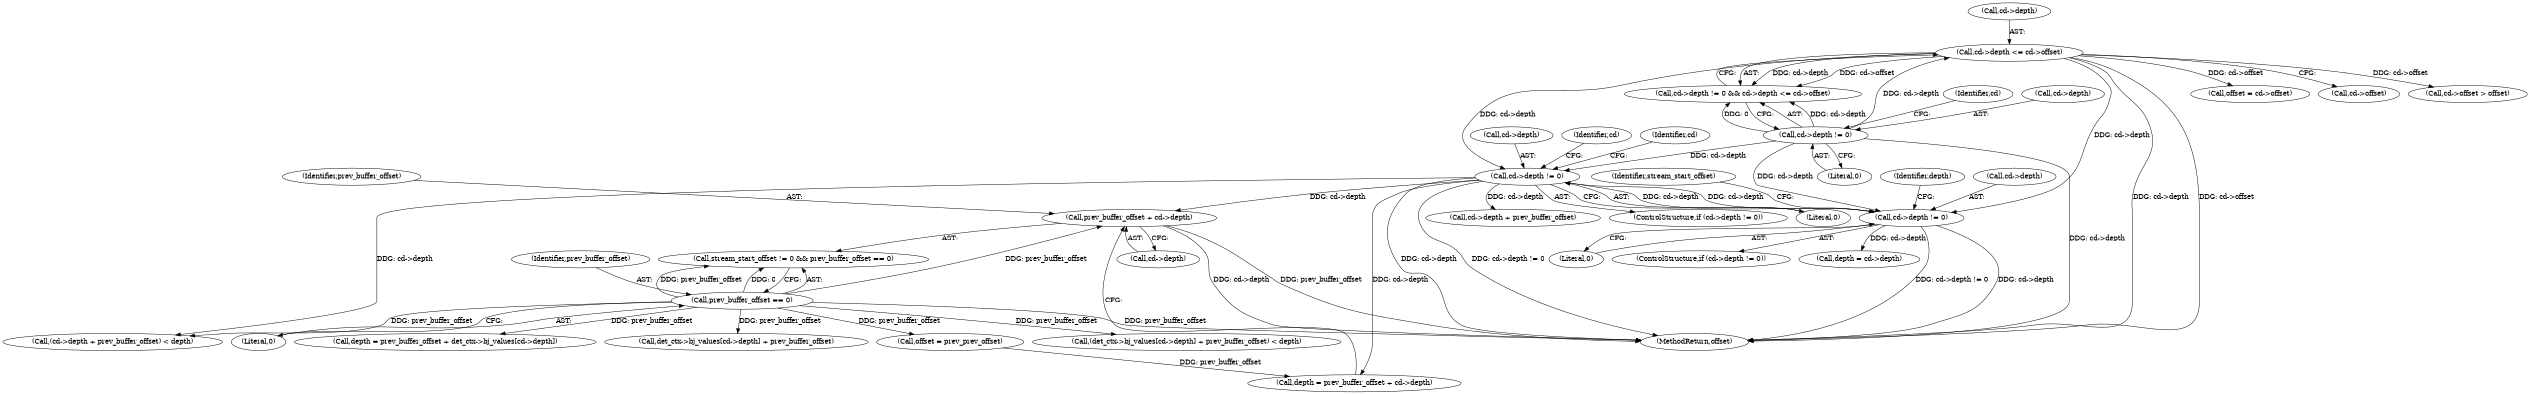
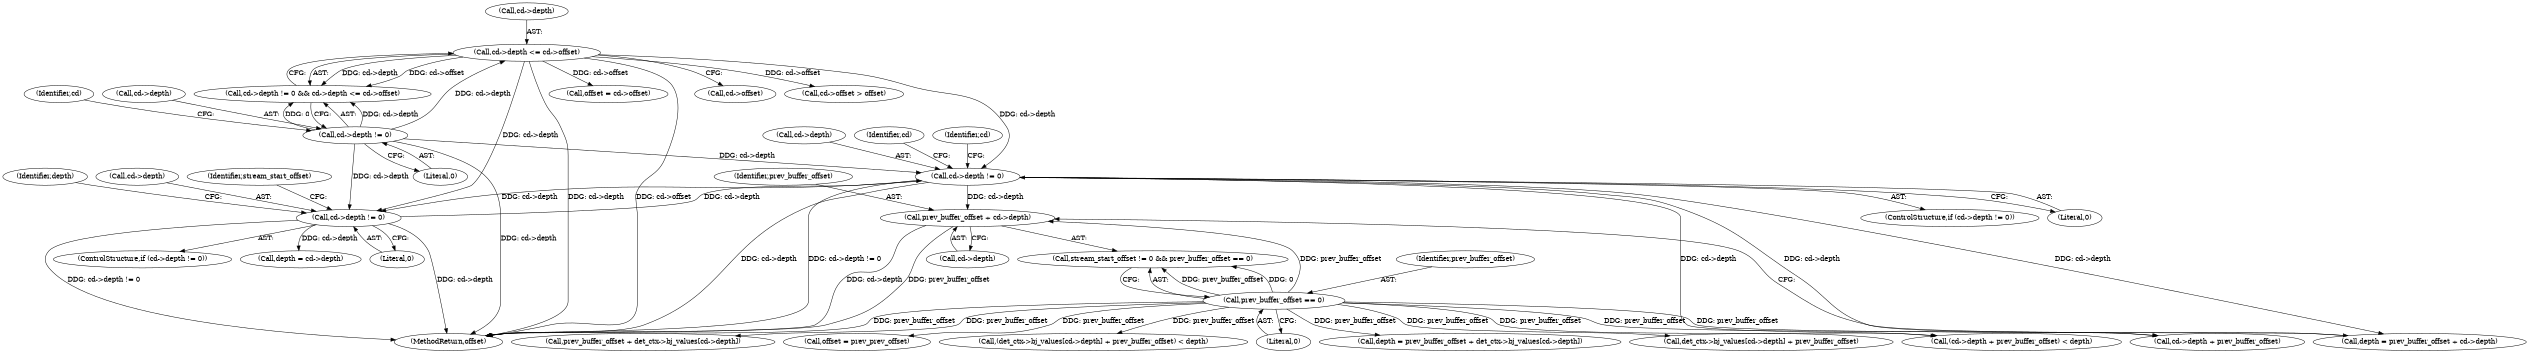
  digraph {
    n1 [label="(Call,prev_buffer_offset + cd->depth)"]
    n2 [label="(Call,cd->depth)"]
    n3 [label="(MethodReturn,offset)"]
    n4 [label="(Call,stream_start_offset != 0 && prev_buffer_offset == 0)"]
    n5 [label="(Call,depth = prev_buffer_offset + cd->depth)"]
    n6 [label="(Call,prev_buffer_offset == 0)"]
    n7 [label="(Call,(cd->depth + prev_buffer_offset) < depth)"]
+   n8 [label="(Call,prev_buffer_offset + det_ctx->bj_values[cd->depth])"]
    n9 [label="(Call,offset = prev_prev_offset)"]
    n10 [label="(Call,(det_ctx->bj_values[cd->depth] + prev_buffer_offset) < depth)"]
    n11 [label="(Call,cd->depth + prev_buffer_offset)"]
    n12 [label="(Literal,0)"]
    n13 [label="(Call,depth = prev_buffer_offset + det_ctx->bj_values[cd->depth])"]
    n14 [label="(Call,det_ctx->bj_values[cd->depth] + prev_buffer_offset)"]
    n15 [label="(Call,cd->depth != 0)"]
    n16 [label="(Call,cd->depth != 0)"]
    n17 [label="(ControlStructure,if (cd->depth != 0))"]
    n18 [label="(Literal,0)"]
    n19 [label="(Literal,0)"]
    n20 [label="(ControlStructure,if (cd->depth != 0))"]
    n21 [label="(Call,depth = cd->depth)"]
    n22 [label="(Call,cd->depth <= cd->offset)"]
    n23 [label="(Call,offset = cd->offset)"]
    n24 [label="(Call,cd->depth != 0 && cd->depth <= cd->offset)"]
    n25 [label="(Call,cd->offset)"]
    n26 [label="(Call,cd->offset > offset)"]
    n27 [label="(Call,cd->depth != 0)"]
    n28 [label="(Literal,0)"]
    n29 [label="(Identifier,prev_buffer_offset)"]
    n30 [label="(Identifier,cd)"]
    n31 [label="(Identifier,depth)"]
    n32 [label="(Call,cd->depth)"]
    n33 [label="(Call,cd->depth)"]
    n34 [label="(Identifier,cd)"]
    n35 [label="(Identifier,cd)"]
    n36 [label="(Call,cd->depth)"]
    n37 [label="(Identifier,prev_buffer_offset)"]
    n38 [label="(Identifier,stream_start_offset)"]
    n39 [label="(Call,cd->depth)"]
    n1 -> n2 [label="CFG: "]
    n1 -> n3 [label="DDG: cd->depth"]
    n1 -> n3 [label="DDG: prev_buffer_offset"]
    n1 -> n4 [label="AST: "]
    n2 -> n1 [label="AST: "]
    n4 -> n6 [label="CFG: "]
    n5 -> n1 [label="CFG: "]
    n6 -> n1 [label="DDG: prev_buffer_offset"]
    n6 -> n3 [label="DDG: prev_buffer_offset"]
    n6 -> n4 [label="AST: "]
    n6 -> n4 [label="DDG: prev_buffer_offset"]
    n6 -> n4 [label="DDG: 0"]
-   n9 -> n5 [label="DDG: prev_buffer_offset"]
+   n6 -> n5 [label="DDG: prev_buffer_offset"]
    n6 -> n7 [label="DDG: prev_buffer_offset"]
+   n6 -> n8 [label="DDG: prev_buffer_offset"]
    n6 -> n9 [label="DDG: prev_buffer_offset"]
    n6 -> n10 [label="DDG: prev_buffer_offset"]
+   n6 -> n11 [label="DDG: prev_buffer_offset"]
    n6 -> n12 [label="CFG: "]
    n6 -> n13 [label="DDG: prev_buffer_offset"]
    n6 -> n14 [label="DDG: prev_buffer_offset"]
    n12 -> n6 [label="AST: "]
    n15 -> n1 [label="DDG: cd->depth"]
    n15 -> n3 [label="DDG: cd->depth"]
    n15 -> n3 [label="DDG: cd->depth != 0"]
    n15 -> n5 [label="DDG: cd->depth"]
    n15 -> n7 [label="DDG: cd->depth"]
    n15 -> n11 [label="DDG: cd->depth"]
    n15 -> n16 [label="DDG: cd->depth"]
    n15 -> n17 [label="AST: "]
    n15 -> n18 [label="CFG: "]
    n16 -> n3 [label="DDG: cd->depth"]
    n16 -> n3 [label="DDG: cd->depth != 0"]
    n16 -> n15 [label="DDG: cd->depth"]
    n16 -> n19 [label="CFG: "]
    n16 -> n20 [label="AST: "]
    n16 -> n21 [label="DDG: cd->depth"]
    n18 -> n15 [label="AST: "]
    n19 -> n16 [label="AST: "]
    n22 -> n3 [label="DDG: cd->depth"]
    n22 -> n3 [label="DDG: cd->offset"]
    n22 -> n15 [label="DDG: cd->depth"]
    n22 -> n16 [label="DDG: cd->depth"]
    n22 -> n23 [label="DDG: cd->offset"]
    n22 -> n24 [label="AST: "]
    n22 -> n24 [label="DDG: cd->depth"]
    n22 -> n24 [label="DDG: cd->offset"]
    n22 -> n25 [label="CFG: "]
    n22 -> n26 [label="DDG: cd->offset"]
    n24 -> n22 [label="CFG: "]
    n24 -> n27 [label="CFG: "]
    n27 -> n3 [label="DDG: cd->depth"]
    n27 -> n15 [label="DDG: cd->depth"]
    n27 -> n16 [label="DDG: cd->depth"]
    n27 -> n22 [label="DDG: cd->depth"]
    n27 -> n24 [label="AST: "]
    n27 -> n24 [label="DDG: cd->depth"]
    n27 -> n24 [label="DDG: 0"]
    n27 -> n28 [label="CFG: "]
    n28 -> n27 [label="AST: "]
    n29 -> n6 [label="AST: "]
    n30 -> n27 [label="CFG: "]
    n31 -> n16 [label="CFG: "]
    n32 -> n16 [label="AST: "]
    n33 -> n15 [label="AST: "]
    n34 -> n15 [label="CFG: "]
    n35 -> n15 [label="CFG: "]
    n36 -> n22 [label="AST: "]
    n37 -> n1 [label="AST: "]
    n38 -> n16 [label="CFG: "]
    n39 -> n27 [label="AST: "]
  }
